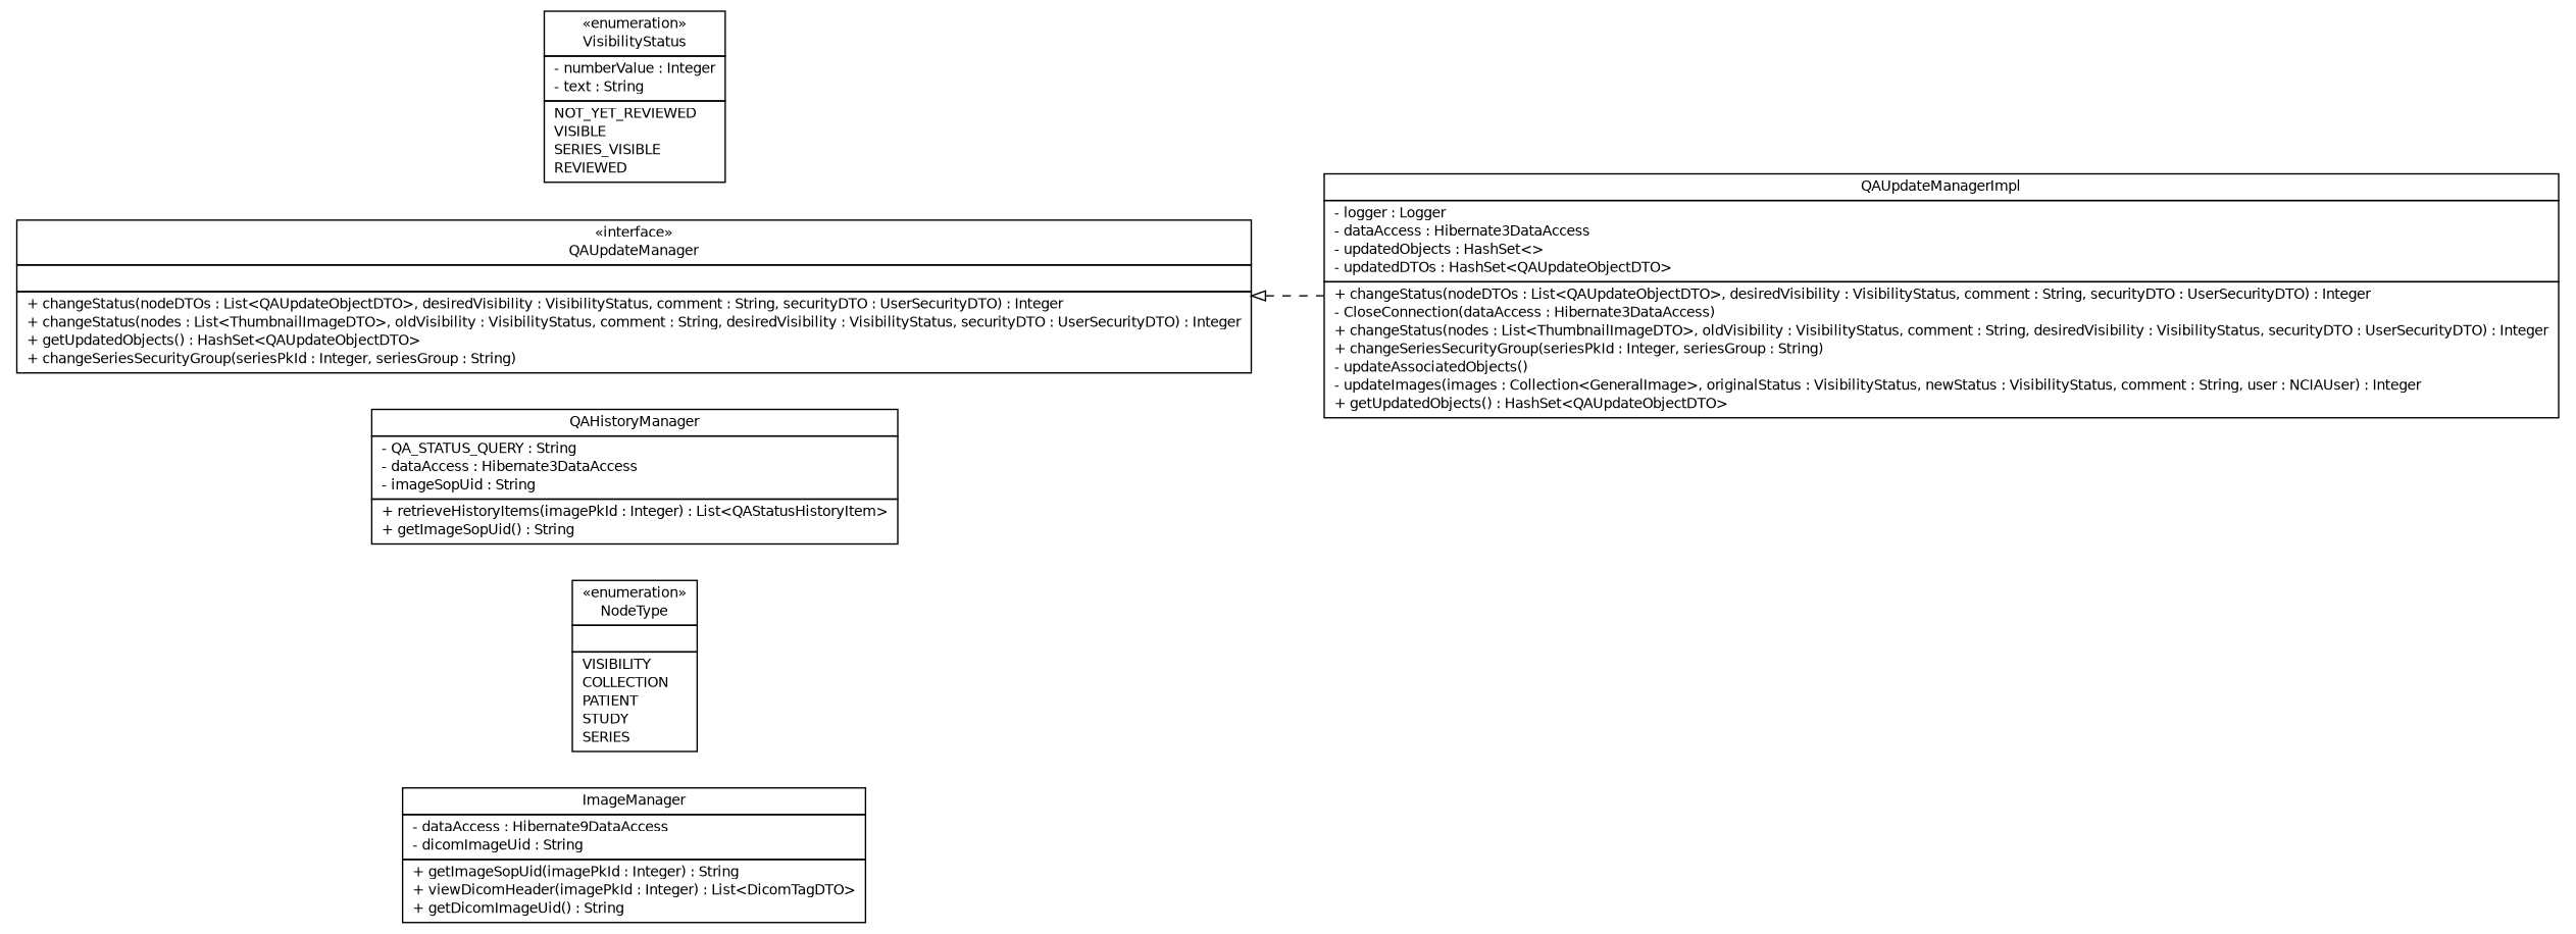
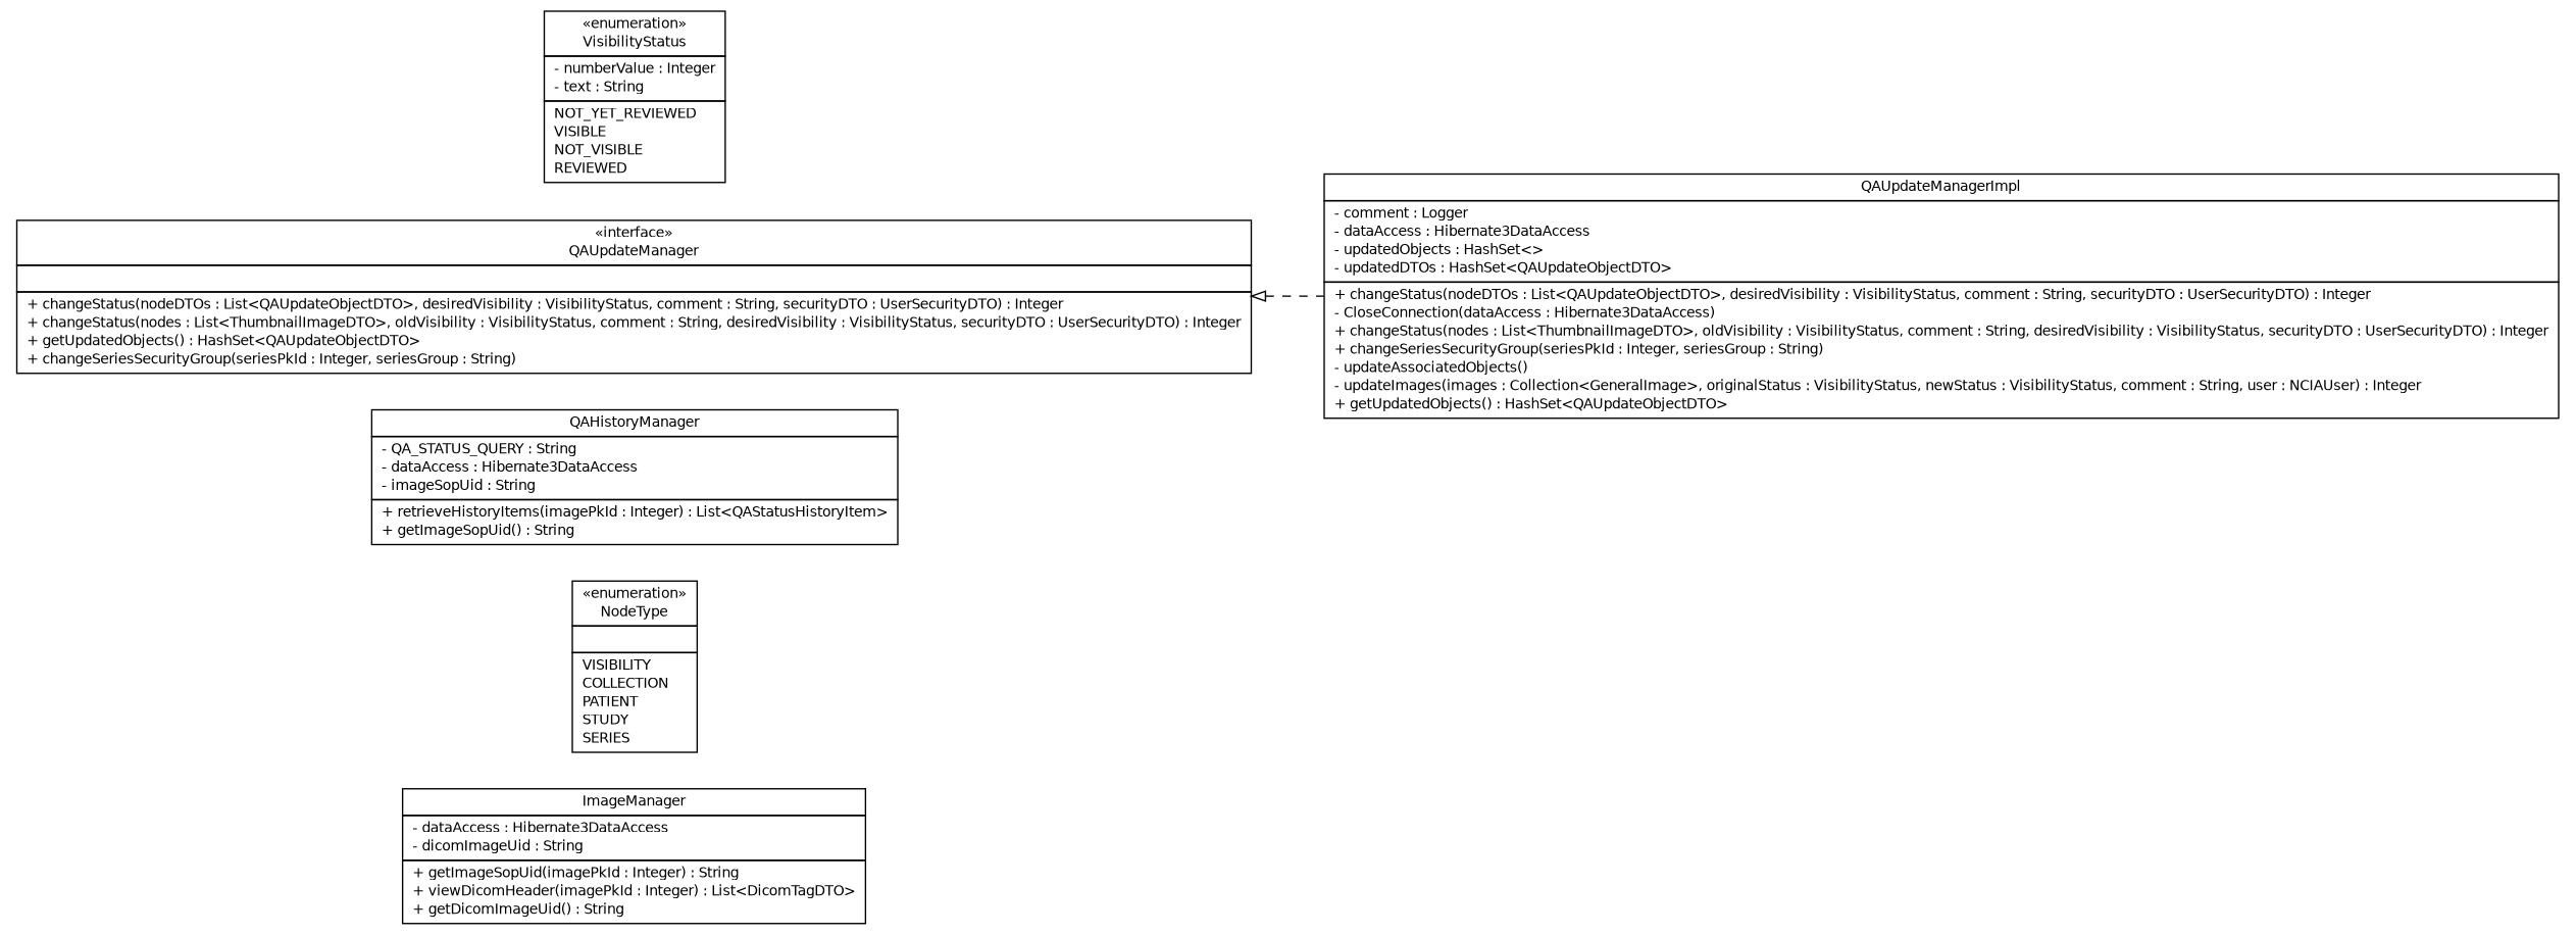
  digraph {
    rankdir=LR
    node [fontcolor=black fontname=Helvetica fontsize=10.0 shape=plaintext]
-   n1 [label=<<table border="0" cellborder="1" cellspacing="0" cellpadding="2" port="p" href="./ImageManager.html"> 		<tr><td><table border="0" cellspacing="0" cellpadding="1"> 			<tr><td> ImageManager </td></tr> 		</table></td></tr> 		<tr><td><table border="0" cellspacing="0" cellpadding="1"> 			<tr><td align="left"> - dataAccess : Hibernate9DataAccess </td></tr> 			<tr><td align="left"> - dicomImageUid : String </td></tr> 		</table></td></tr> 		<tr><td><table border="0" cellspacing="0" cellpadding="1"> 			<tr><td align="left"> + getImageSopUid(imagePkId : Integer) : String </td></tr> 			<tr><td align="left"> + viewDicomHeader(imagePkId : Integer) : List&lt;DicomTagDTO&gt; </td></tr> 			<tr><td align="left"> + getDicomImageUid() : String </td></tr> 		</table></td></tr> 		</table>>]
+   n1 [label=<<table border="0" cellborder="1" cellspacing="0" cellpadding="2" port="p" href="./ImageManager.html"> 		<tr><td><table border="0" cellspacing="0" cellpadding="1"> 			<tr><td> ImageManager </td></tr> 		</table></td></tr> 		<tr><td><table border="0" cellspacing="0" cellpadding="1"> 			<tr><td align="left"> - dataAccess : Hibernate3DataAccess </td></tr> 			<tr><td align="left"> - dicomImageUid : String </td></tr> 		</table></td></tr> 		<tr><td><table border="0" cellspacing="0" cellpadding="1"> 			<tr><td align="left"> + getImageSopUid(imagePkId : Integer) : String </td></tr> 			<tr><td align="left"> + viewDicomHeader(imagePkId : Integer) : List&lt;DicomTagDTO&gt; </td></tr> 			<tr><td align="left"> + getDicomImageUid() : String </td></tr> 		</table></td></tr> 		</table>>]
    n2 [label=<<table border="0" cellborder="1" cellspacing="0" cellpadding="2" port="p" href="./NodeType.html"> 		<tr><td><table border="0" cellspacing="0" cellpadding="1"> 			<tr><td> &laquo;enumeration&raquo; </td></tr> 			<tr><td> NodeType </td></tr> 		</table></td></tr> 		<tr><td><table border="0" cellspacing="0" cellpadding="1"> 			<tr><td align="left">  </td></tr> 		</table></td></tr> 		<tr><td><table border="0" cellspacing="0" cellpadding="1"> 			<tr><td align="left"> VISIBILITY </td></tr> 			<tr><td align="left"> COLLECTION </td></tr> 			<tr><td align="left"> PATIENT </td></tr> 			<tr><td align="left"> STUDY </td></tr> 			<tr><td align="left"> SERIES </td></tr> 		</table></td></tr> 		</table>>]
    n3 [label=<<table border="0" cellborder="1" cellspacing="0" cellpadding="2" port="p" href="./QAHistoryManager.html"> 		<tr><td><table border="0" cellspacing="0" cellpadding="1"> 			<tr><td> QAHistoryManager </td></tr> 		</table></td></tr> 		<tr><td><table border="0" cellspacing="0" cellpadding="1"> 			<tr><td align="left"> - QA_STATUS_QUERY : String </td></tr> 			<tr><td align="left"> - dataAccess : Hibernate3DataAccess </td></tr> 			<tr><td align="left"> - imageSopUid : String </td></tr> 		</table></td></tr> 		<tr><td><table border="0" cellspacing="0" cellpadding="1"> 			<tr><td align="left"> + retrieveHistoryItems(imagePkId : Integer) : List&lt;QAStatusHistoryItem&gt; </td></tr> 			<tr><td align="left"> + getImageSopUid() : String </td></tr> 		</table></td></tr> 		</table>>]
    n4 [label=<<table border="0" cellborder="1" cellspacing="0" cellpadding="2" port="p" href="./QAUpdateManager.html"> 		<tr><td><table border="0" cellspacing="0" cellpadding="1"> 			<tr><td> &laquo;interface&raquo; </td></tr> 			<tr><td> QAUpdateManager </td></tr> 		</table></td></tr> 		<tr><td><table border="0" cellspacing="0" cellpadding="1"> 			<tr><td align="left">  </td></tr> 		</table></td></tr> 		<tr><td><table border="0" cellspacing="0" cellpadding="1"> 			<tr><td align="left"> + changeStatus(nodeDTOs : List&lt;QAUpdateObjectDTO&gt;, desiredVisibility : VisibilityStatus, comment : String, securityDTO : UserSecurityDTO) : Integer </td></tr> 			<tr><td align="left"> + changeStatus(nodes : List&lt;ThumbnailImageDTO&gt;, oldVisibility : VisibilityStatus, comment : String, desiredVisibility : VisibilityStatus, securityDTO : UserSecurityDTO) : Integer </td></tr> 			<tr><td align="left"> + getUpdatedObjects() : HashSet&lt;QAUpdateObjectDTO&gt; </td></tr> 			<tr><td align="left"> + changeSeriesSecurityGroup(seriesPkId : Integer, seriesGroup : String) </td></tr> 		</table></td></tr> 		</table>>]
-   n5 [label=<<table border="0" cellborder="1" cellspacing="0" cellpadding="2" port="p" href="./QAUpdateManagerImpl.html"> 		<tr><td><table border="0" cellspacing="0" cellpadding="1"> 			<tr><td> QAUpdateManagerImpl </td></tr> 		</table></td></tr> 		<tr><td><table border="0" cellspacing="0" cellpadding="1"> 			<tr><td align="left"> - logger : Logger </td></tr> 			<tr><td align="left"> - dataAccess : Hibernate3DataAccess </td></tr> 			<tr><td align="left"> - updatedObjects : HashSet&lt;&gt; </td></tr> 			<tr><td align="left"> - updatedDTOs : HashSet&lt;QAUpdateObjectDTO&gt; </td></tr> 		</table></td></tr> 		<tr><td><table border="0" cellspacing="0" cellpadding="1"> 			<tr><td align="left"> + changeStatus(nodeDTOs : List&lt;QAUpdateObjectDTO&gt;, desiredVisibility : VisibilityStatus, comment : String, securityDTO : UserSecurityDTO) : Integer </td></tr> 			<tr><td align="left"> - CloseConnection(dataAccess : Hibernate3DataAccess) </td></tr> 			<tr><td align="left"> + changeStatus(nodes : List&lt;ThumbnailImageDTO&gt;, oldVisibility : VisibilityStatus, comment : String, desiredVisibility : VisibilityStatus, securityDTO : UserSecurityDTO) : Integer </td></tr> 			<tr><td align="left"> + changeSeriesSecurityGroup(seriesPkId : Integer, seriesGroup : String) </td></tr> 			<tr><td align="left"> - updateAssociatedObjects() </td></tr> 			<tr><td align="left"> - updateImages(images : Collection&lt;GeneralImage&gt;, originalStatus : VisibilityStatus, newStatus : VisibilityStatus, comment : String, user : NCIAUser) : Integer </td></tr> 			<tr><td align="left"> + getUpdatedObjects() : HashSet&lt;QAUpdateObjectDTO&gt; </td></tr> 		</table></td></tr> 		</table>>]
-   n6 [label=<<table border="0" cellborder="1" cellspacing="0" cellpadding="2" port="p" href="./VisibilityStatus.html"> 		<tr><td><table border="0" cellspacing="0" cellpadding="1"> 			<tr><td> &laquo;enumeration&raquo; </td></tr> 			<tr><td> VisibilityStatus </td></tr> 		</table></td></tr> 		<tr><td><table border="0" cellspacing="0" cellpadding="1"> 			<tr><td align="left"> - numberValue : Integer </td></tr> 			<tr><td align="left"> - text : String </td></tr> 		</table></td></tr> 		<tr><td><table border="0" cellspacing="0" cellpadding="1"> 			<tr><td align="left"> NOT_YET_REVIEWED </td></tr> 			<tr><td align="left"> VISIBLE </td></tr> 			<tr><td align="left"> SERIES_VISIBLE </td></tr> 			<tr><td align="left"> REVIEWED </td></tr> 		</table></td></tr> 		</table>>]
+   n5 [label=<<table border="0" cellborder="1" cellspacing="0" cellpadding="2" port="p" href="./QAUpdateManagerImpl.html"> 		<tr><td><table border="0" cellspacing="0" cellpadding="1"> 			<tr><td> QAUpdateManagerImpl </td></tr> 		</table></td></tr> 		<tr><td><table border="0" cellspacing="0" cellpadding="1"> 			<tr><td align="left"> - comment : Logger </td></tr> 			<tr><td align="left"> - dataAccess : Hibernate3DataAccess </td></tr> 			<tr><td align="left"> - updatedObjects : HashSet&lt;&gt; </td></tr> 			<tr><td align="left"> - updatedDTOs : HashSet&lt;QAUpdateObjectDTO&gt; </td></tr> 		</table></td></tr> 		<tr><td><table border="0" cellspacing="0" cellpadding="1"> 			<tr><td align="left"> + changeStatus(nodeDTOs : List&lt;QAUpdateObjectDTO&gt;, desiredVisibility : VisibilityStatus, comment : String, securityDTO : UserSecurityDTO) : Integer </td></tr> 			<tr><td align="left"> - CloseConnection(dataAccess : Hibernate3DataAccess) </td></tr> 			<tr><td align="left"> + changeStatus(nodes : List&lt;ThumbnailImageDTO&gt;, oldVisibility : VisibilityStatus, comment : String, desiredVisibility : VisibilityStatus, securityDTO : UserSecurityDTO) : Integer </td></tr> 			<tr><td align="left"> + changeSeriesSecurityGroup(seriesPkId : Integer, seriesGroup : String) </td></tr> 			<tr><td align="left"> - updateAssociatedObjects() </td></tr> 			<tr><td align="left"> - updateImages(images : Collection&lt;GeneralImage&gt;, originalStatus : VisibilityStatus, newStatus : VisibilityStatus, comment : String, user : NCIAUser) : Integer </td></tr> 			<tr><td align="left"> + getUpdatedObjects() : HashSet&lt;QAUpdateObjectDTO&gt; </td></tr> 		</table></td></tr> 		</table>>]
+   n6 [label=<<table border="0" cellborder="1" cellspacing="0" cellpadding="2" port="p" href="./VisibilityStatus.html"> 		<tr><td><table border="0" cellspacing="0" cellpadding="1"> 			<tr><td> &laquo;enumeration&raquo; </td></tr> 			<tr><td> VisibilityStatus </td></tr> 		</table></td></tr> 		<tr><td><table border="0" cellspacing="0" cellpadding="1"> 			<tr><td align="left"> - numberValue : Integer </td></tr> 			<tr><td align="left"> - text : String </td></tr> 		</table></td></tr> 		<tr><td><table border="0" cellspacing="0" cellpadding="1"> 			<tr><td align="left"> NOT_YET_REVIEWED </td></tr> 			<tr><td align="left"> VISIBLE </td></tr> 			<tr><td align="left"> NOT_VISIBLE </td></tr> 			<tr><td align="left"> REVIEWED </td></tr> 		</table></td></tr> 		</table>>]
    n4 -> n5 [arrowtail=empty dir=back fontname=Helvetica fontsize=10 headport=p labelfontname=Helvetica labelfontsize=10 style=dashed tailport=p]
  }
